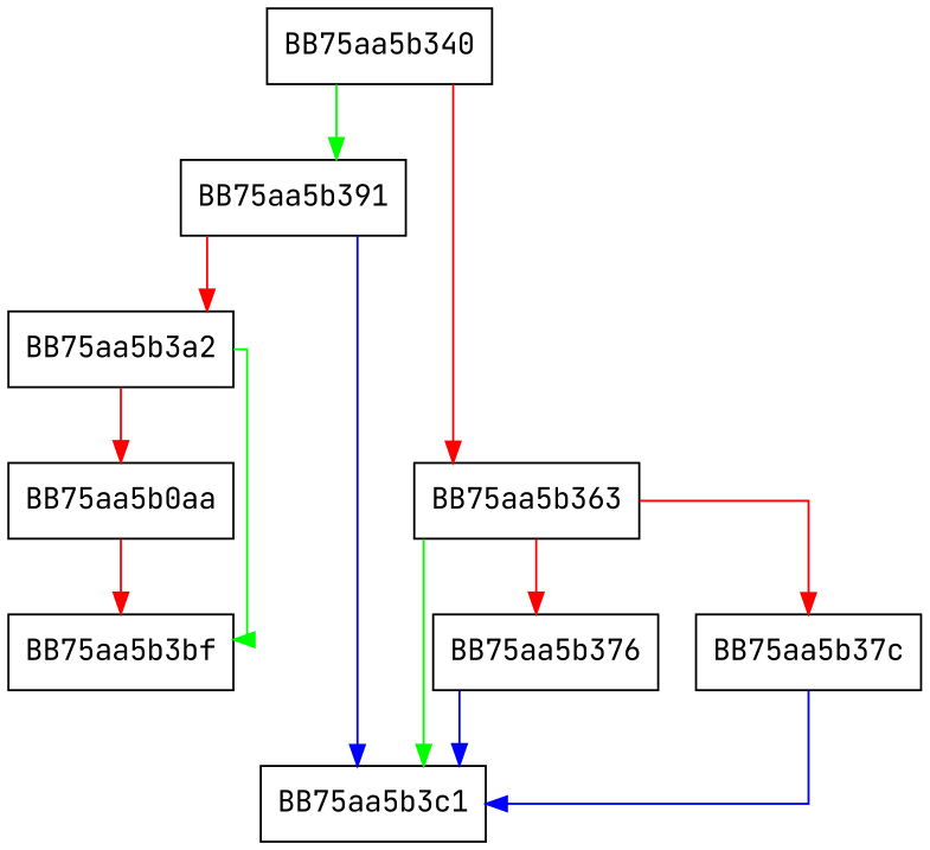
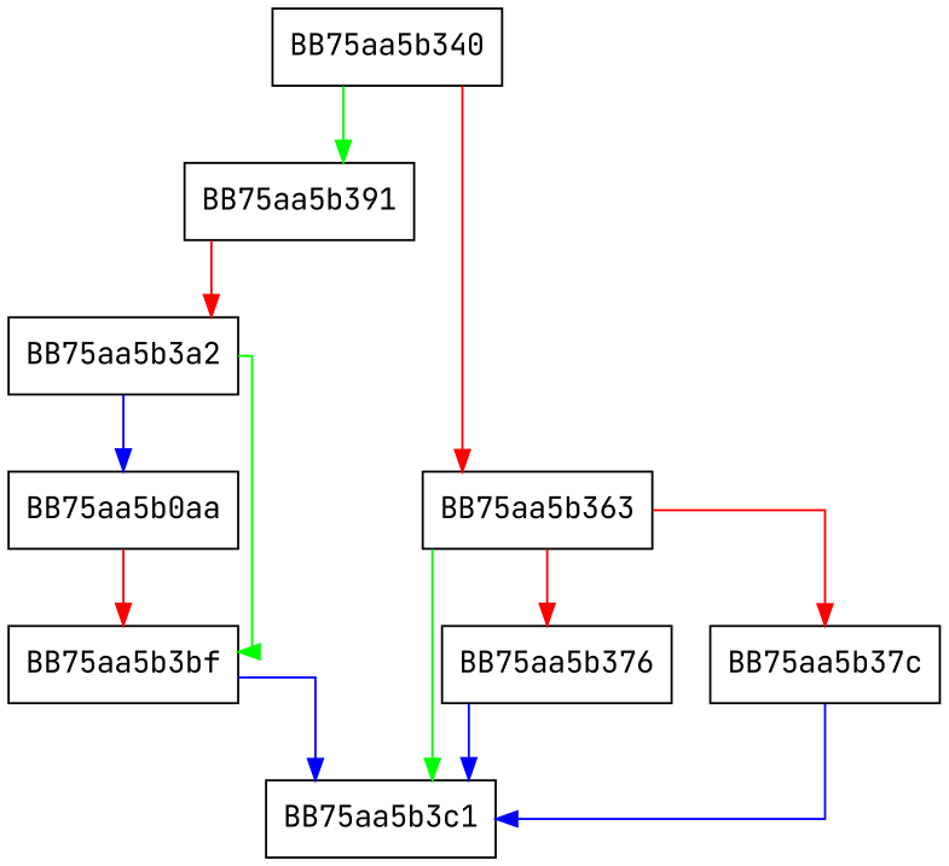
  digraph {
    fontname="JetBrains Mono"
    splines=ortho
    node [fontname="JetBrains Mono" shape=box]
    edge [color=red fontname="JetBrains Mono"]
    BB75aa5b340
    BB75aa5b391
    BB75aa5b363
    BB75aa5b3a2
    BB75aa5b3c1
    BB75aa5b376
    BB75aa5b37c
    BB75aa5b3bf
    n9 [label=BB75aa5b0aa]
    BB75aa5b340 -> BB75aa5b391 [color=green]
    BB75aa5b340 -> BB75aa5b363
    BB75aa5b391 -> BB75aa5b3a2
    BB75aa5b363 -> BB75aa5b3c1 [color=green]
    BB75aa5b363 -> BB75aa5b376
    BB75aa5b363 -> BB75aa5b37c
    BB75aa5b3a2 -> BB75aa5b3bf [color=green]
-   BB75aa5b3a2 -> n9
+   BB75aa5b3a2 -> n9 [color=blue]
    BB75aa5b376 -> BB75aa5b3c1 [color=blue]
    BB75aa5b37c -> BB75aa5b3c1 [color=blue]
-   BB75aa5b391 -> BB75aa5b3c1 [color=blue]
+   BB75aa5b3bf -> BB75aa5b3c1 [color=blue]
    n9 -> BB75aa5b3bf
  }
